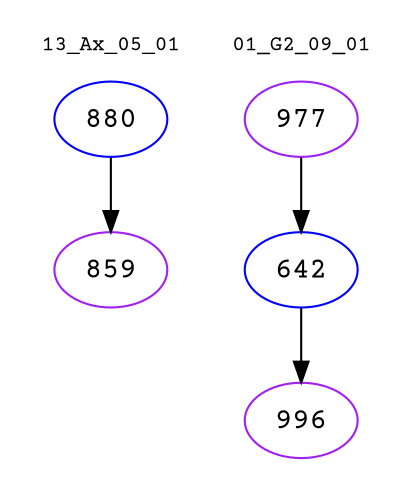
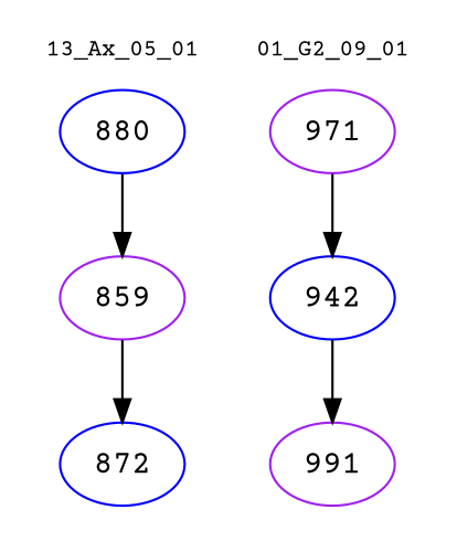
  digraph {
    fontname="Courier Prime"
    node [color=blue fontname="Courier Prime"]
    edge [color=black fontname="Courier Prime"]
    n1 [label=880]
    n2 [color=purple label=859]
-   n4 [color=purple label=977]
-   n5 [label=642]
-   n6 [color=purple label=996]
+   n3 [label=872]
+   n4 [color=purple label=971]
+   n5 [label=942]
+   n6 [color=purple label=991]
    subgraph cluster_1 {
      color=white
      fontsize=10
      label="13_Ax_05_01"
      n1
      n2
+     n3
    }
    subgraph cluster_2 {
      color=white
      fontsize=10
      label="01_G2_09_01"
      n4
      n5
      n6
    }
    n1 -> n2
+   n2 -> n3
    n4 -> n5
    n5 -> n6
  }
